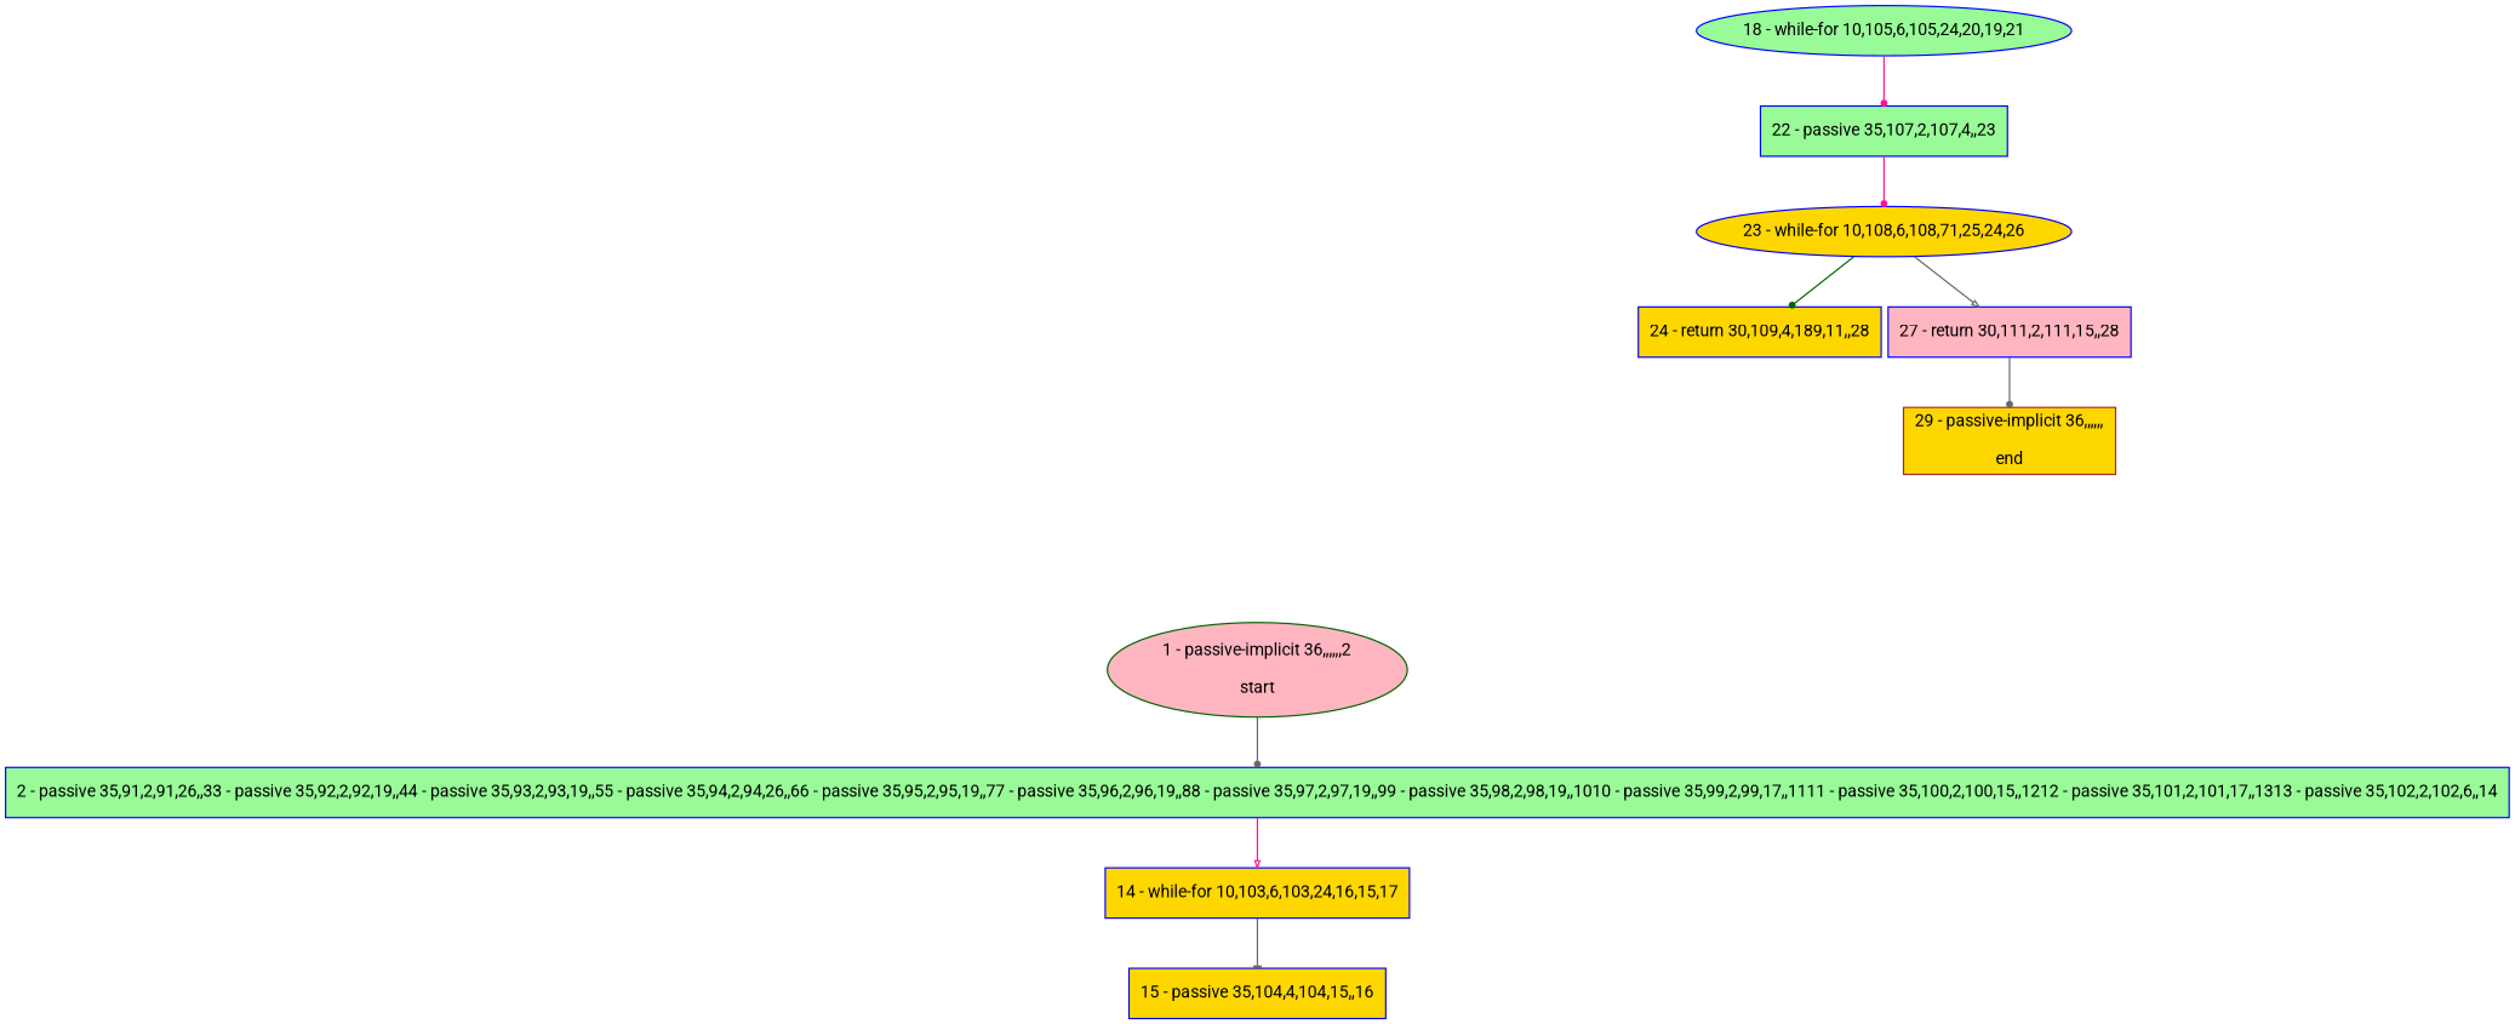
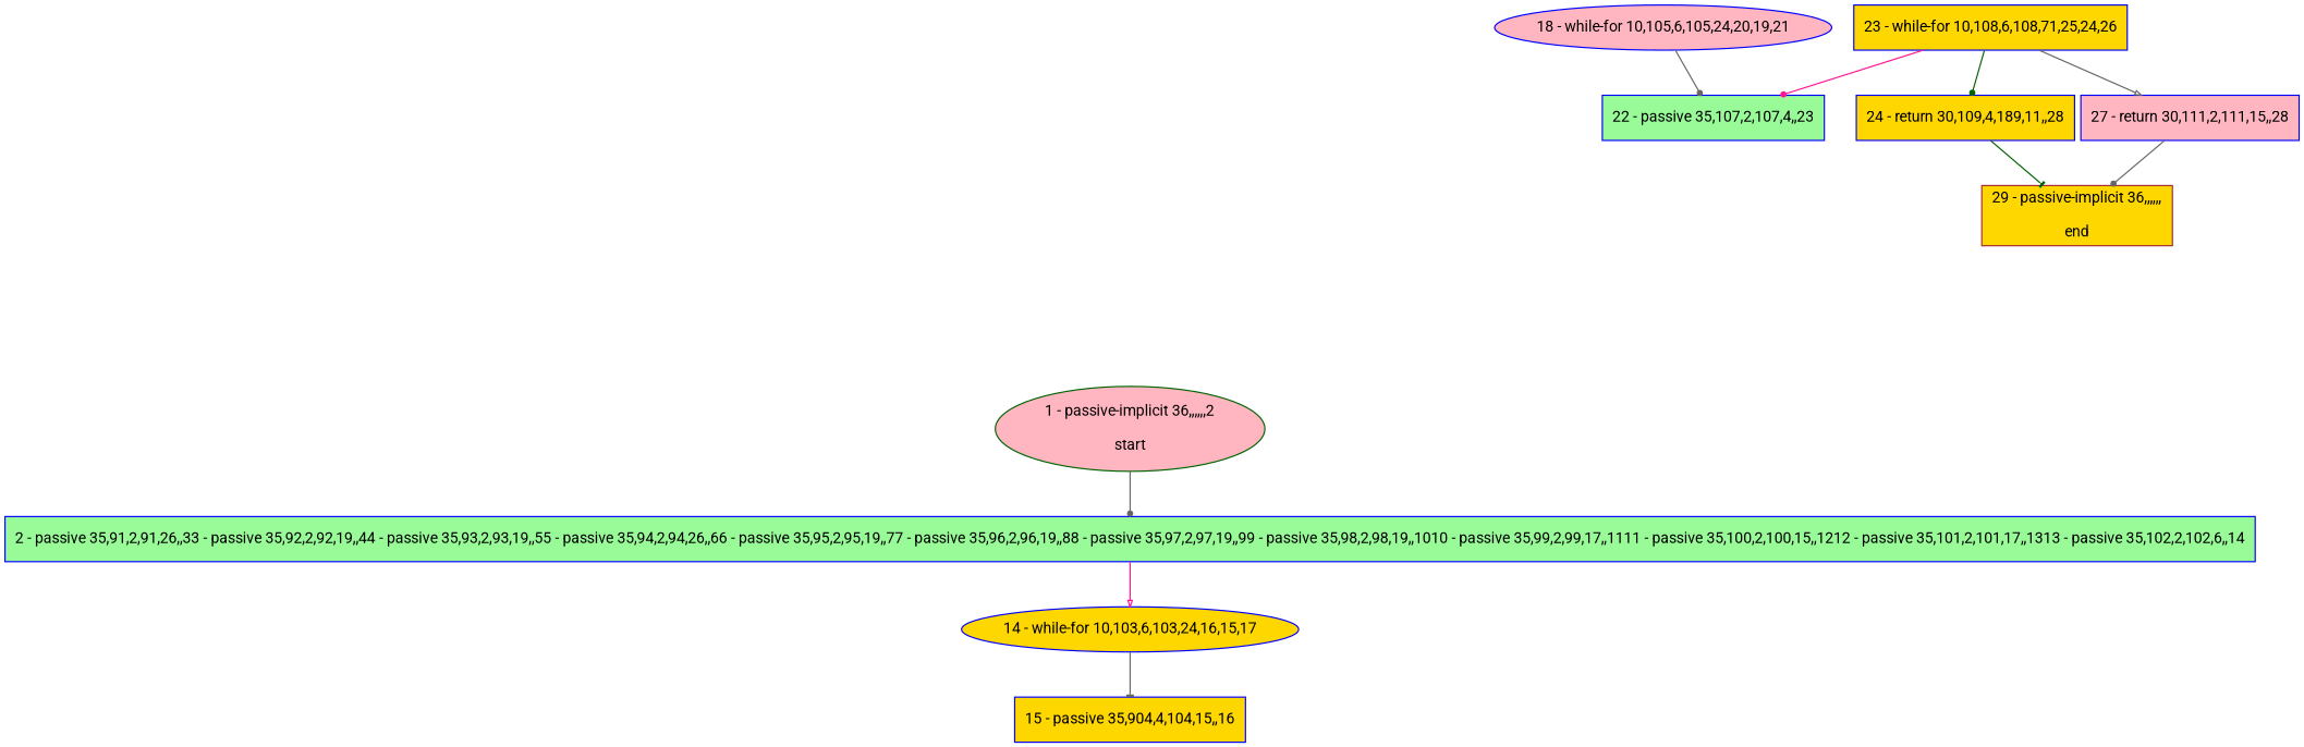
  digraph {
    bgcolor=white
    compound=true
    fillcolor="#FFFFCC"
    fontname=Roboto
    fontsize=12
    pack=true
    packmode=clust
    style="rounded,filled"
    node [color="#0000ff" compound=true fillcolor=gold fixedsize=false fontname=Roboto fontsize=12 node_initialized=no shape=box style=filled]
    edge [arrowhead=dot arrowsize=0.5 arrowtail=none color=gray40 compound=true dir=forward fontcolor=black fontname=Roboto fontsize=12]
    n1 [fillcolor=palegreen label="2 - passive 35,91,2,91,26,,33 - passive 35,92,2,92,19,,44 - passive 35,93,2,93,19,,55 - passive 35,94,2,94,26,,66 - passive 35,95,2,95,19,,77 - passive 35,96,2,96,19,,88 - passive 35,97,2,97,19,,99 - passive 35,98,2,98,19,,1010 - passive 35,99,2,99,17,,1111 - passive 35,100,2,100,15,,1212 - passive 35,101,2,101,17,,1313 - passive 35,102,2,102,6,,14"]
-   n2 [label="14 - while-for 10,103,6,103,24,16,15,17"]
-   n3 [label="15 - passive 35,104,4,104,15,,16"]
+   n2 [label="14 - while-for 10,103,6,103,24,16,15,17" shape=oval]
+   n3 [label="15 - passive 35,904,4,104,15,,16"]
    n4 [color="#006400" fillcolor=lightpink label="1 - passive-implicit 36,,,,,,2\n\nstart" shape=ellipse]
-   n5 [fillcolor=palegreen label="18 - while-for 10,105,6,105,24,20,19,21" shape=oval]
+   n5 [fillcolor=lightpink label="18 - while-for 10,105,6,105,24,20,19,21" shape=oval]
    n6 [fillcolor=palegreen label="22 - passive 35,107,2,107,4,,23"]
-   n7 [label="23 - while-for 10,108,6,108,71,25,24,26" shape=oval]
+   n7 [label="23 - while-for 10,108,6,108,71,25,24,26"]
    n8 [label="24 - return 30,109,4,189,11,,28"]
    n9 [fillcolor=lightpink label="27 - return 30,111,2,111,15,,28"]
    n10 [color="#a52a2a" label="29 - passive-implicit 36,,,,,,\n\nend"]
    n1 -> n2 [arrowhead=onormal color=deeppink]
    n2 -> n3 [arrowhead=tee label=yes]
    n4 -> n1
-   n5 -> n6 [color=deeppink label=no]
-   n6 -> n7 [color=deeppink]
-   n7 -> n8 [color=darkgreen label=yes]
+   n5 -> n6 [label=no]
+   n7 -> n6 [color=deeppink]
+   n7 -> n8 [color=darkgreen label=no]
    n7 -> n9 [arrowhead=onormal label=no]
+   n8 -> n10 [arrowhead=tee color=darkgreen]
    n9 -> n10
  }
